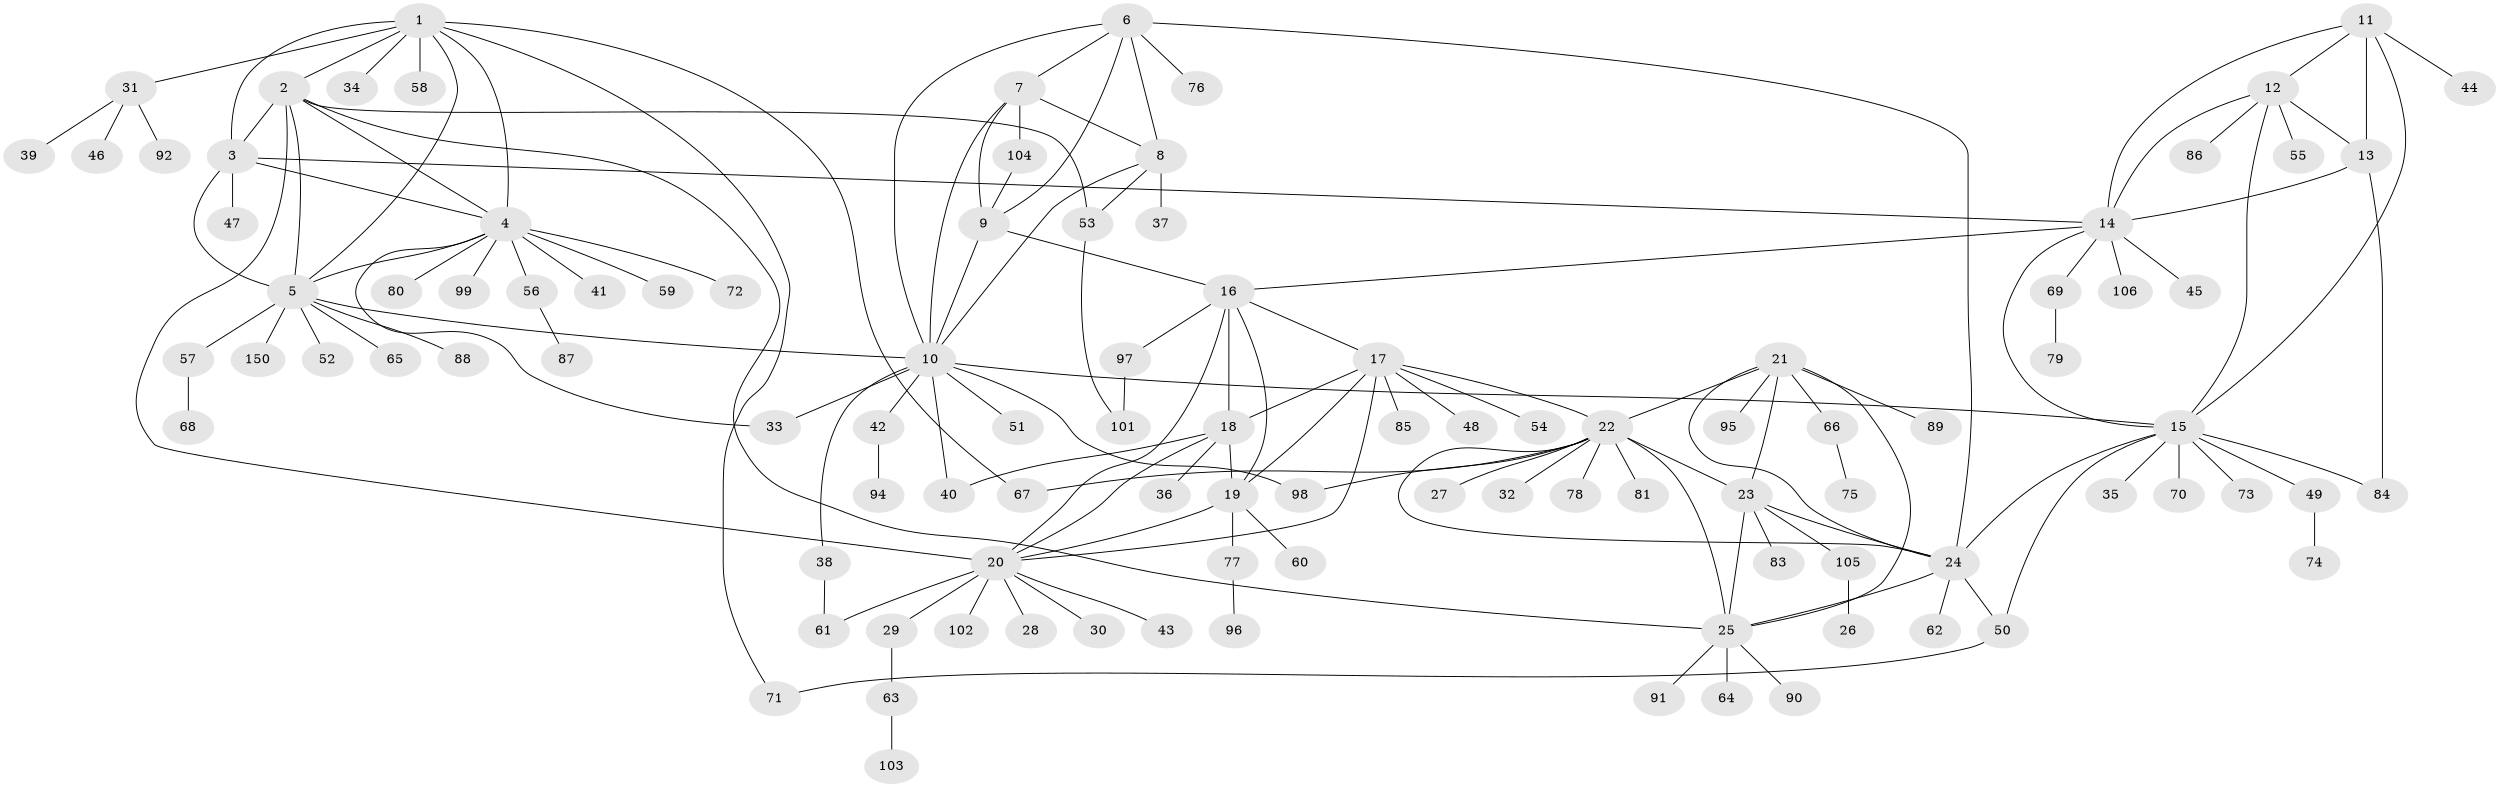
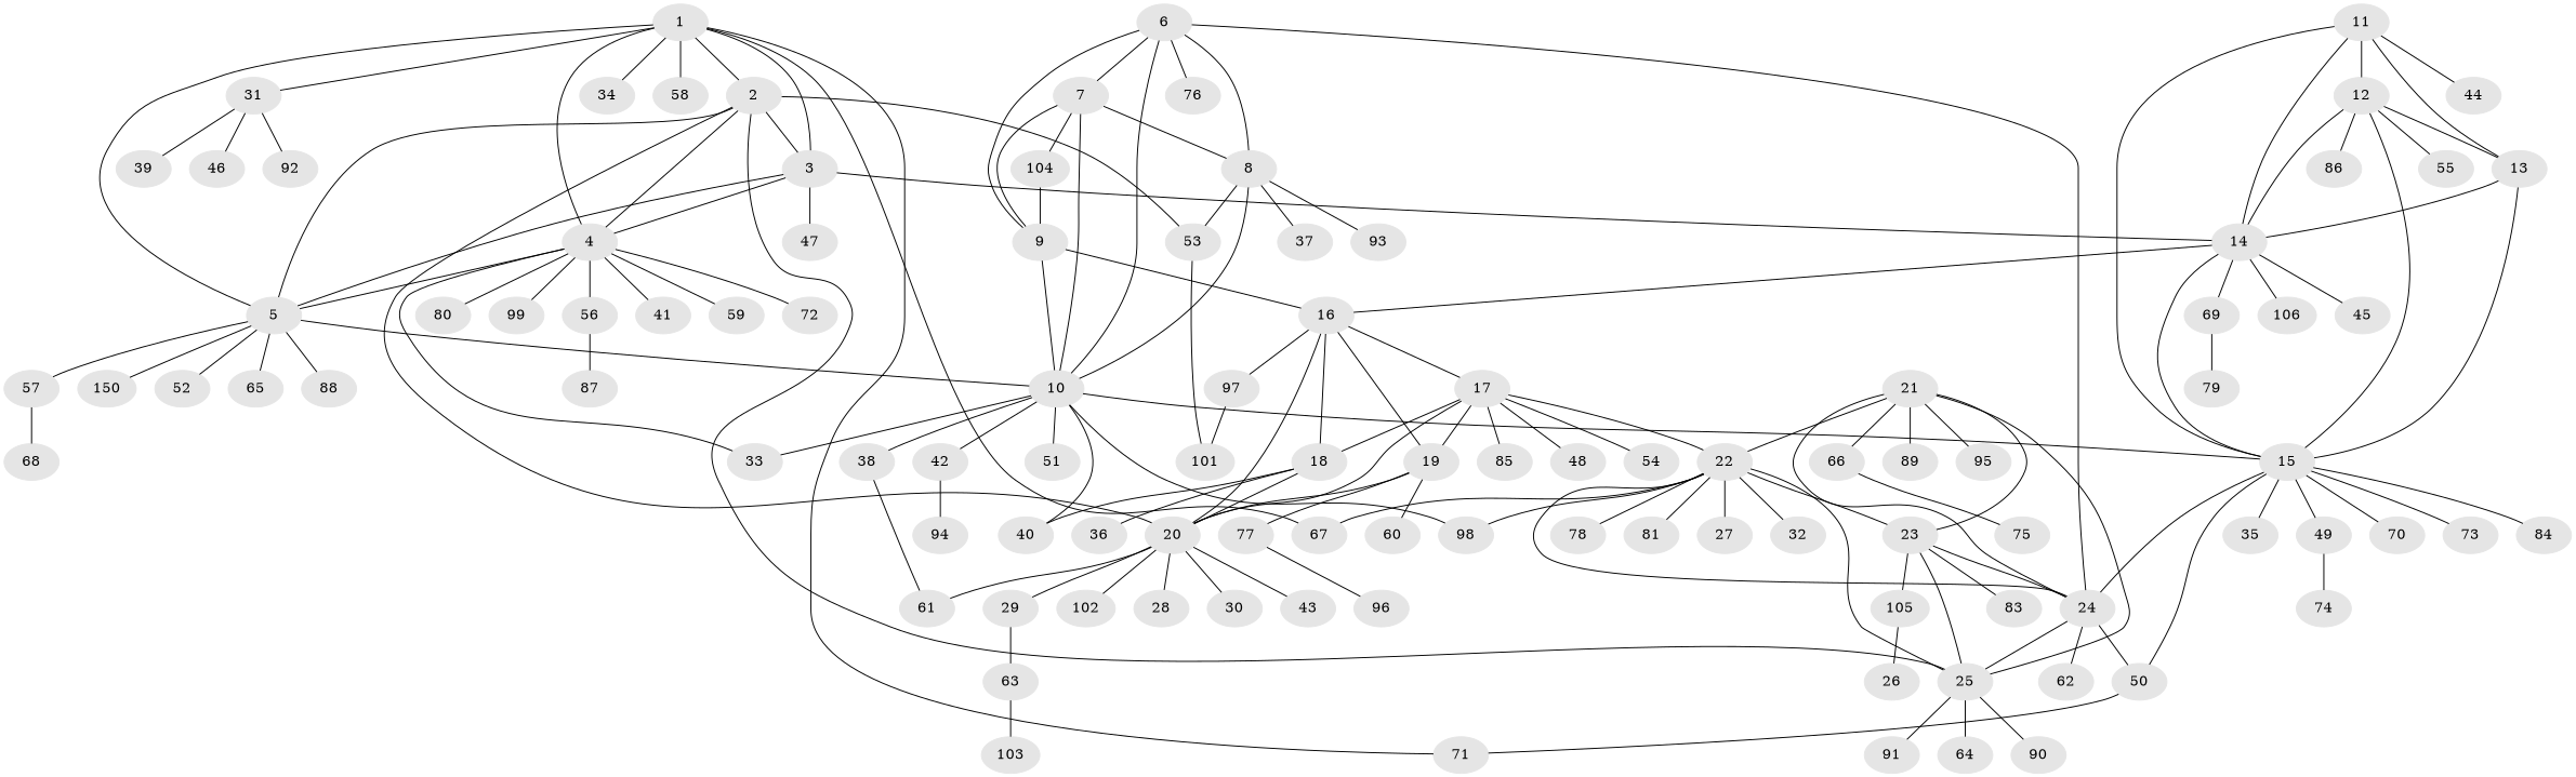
  graph {
    node [color=gray90 style=filled]
    1
    2
    3
    4
    5
    31
    34
    58
    67
    71
    20
    25
    53
    14
    47
    33
    41
    56
    59
    72
    80
    99
    10
    52
    57
    65
    88
    n28 [label=150]
    39
    46
    92
    28
    29
    30
    43
    61
    102
    64
    90
    91
    101
    16
    15
    45
    69
    106
    87
    38
    40
    42
    51
    98
    68
    6
    7
    8
    9
    24
    76
    104
    37
+   93
    50
    62
    17
    18
    19
    97
    35
    49
    70
    73
    84
    94
    11
    12
    13
    44
    55
    86
    79
    74
    22
    48
    54
    85
    36
    60
    77
    23
    27
    32
    78
    81
    96
    63
    21
    66
    89
    95
    83
    105
    75
    26
    103
    1 -- 2
    1 -- 3
    1 -- 4
    1 -- 5
    1 -- 31
    1 -- 34
    1 -- 58
    1 -- 67
    1 -- 71
    2 -- 3
    2 -- 4
    2 -- 5
    2 -- 20
    2 -- 25
    2 -- 53
    3 -- 4
    3 -- 5
    3 -- 14
    3 -- 47
    4 -- 5
    4 -- 33
    4 -- 41
    4 -- 56
    4 -- 59
    4 -- 72
    4 -- 80
    4 -- 99
    5 -- 10
    5 -- 52
    5 -- 57
    5 -- 65
    5 -- 88
    5 -- n28
    31 -- 39
    31 -- 46
    31 -- 92
    20 -- 28
    20 -- 29
    20 -- 30
    20 -- 43
    20 -- 61
    20 -- 102
    25 -- 64
    25 -- 90
    25 -- 91
    53 -- 101
    14 -- 16
    14 -- 15
    14 -- 45
    14 -- 69
    14 -- 106
    56 -- 87
    10 -- 33
    10 -- 15
    10 -- 38
    10 -- 40
    10 -- 42
    10 -- 51
    10 -- 98
    57 -- 68
    29 -- 63
    16 -- 20
    16 -- 17
    16 -- 18
    16 -- 19
    16 -- 97
    15 -- 24
    15 -- 50
    15 -- 35
    15 -- 49
    15 -- 70
    15 -- 73
    15 -- 84
    69 -- 79
    38 -- 61
    42 -- 94
    6 -- 10
    6 -- 7
    6 -- 8
    6 -- 9
    6 -- 24
    6 -- 76
    7 -- 10
    7 -- 8
    7 -- 9
    7 -- 104
    8 -- 53
    8 -- 10
    8 -- 37
+   8 -- 93
    9 -- 10
    9 -- 16
    24 -- 25
    24 -- 50
    24 -- 62
    104 -- 9
    50 -- 71
    17 -- 20
    17 -- 18
    17 -- 19
    17 -- 22
    17 -- 48
    17 -- 54
    17 -- 85
    18 -- 20
    18 -- 40
-   18 -- 19
    18 -- 36
    19 -- 20
    19 -- 60
    19 -- 77
    97 -- 101
    49 -- 74
    11 -- 14
    11 -- 15
    11 -- 12
    11 -- 13
    11 -- 44
    12 -- 14
    12 -- 15
    12 -- 13
    12 -- 55
    12 -- 86
    13 -- 14
-   13 -- 84
+   13 -- 15
    22 -- 67
    22 -- 25
    22 -- 98
    22 -- 24
    22 -- 23
    22 -- 27
    22 -- 32
    22 -- 78
    22 -- 81
    77 -- 96
    23 -- 25
    23 -- 24
    23 -- 83
    23 -- 105
    63 -- 103
    21 -- 25
    21 -- 24
    21 -- 22
    21 -- 23
    21 -- 66
    21 -- 89
    21 -- 95
    66 -- 75
    105 -- 26
  }
